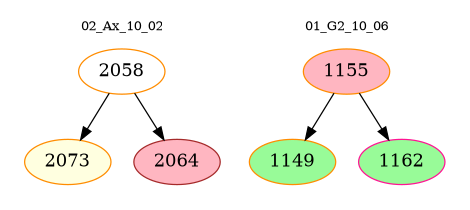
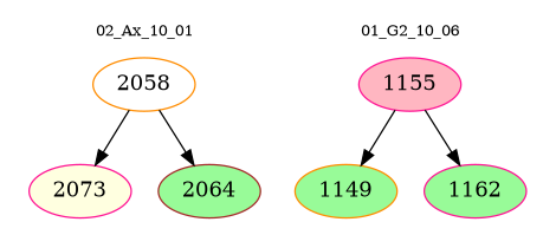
  digraph {
    node [color=darkorange fillcolor=lightpink style=filled]
    edge [color=black]
    n1 [fillcolor=white label=2058]
-   n2 [fillcolor=lightyellow label=2073]
-   n3 [color=brown label=2064]
-   n4 [label=1155]
+   n2 [color=deeppink fillcolor=lightyellow label=2073]
+   n3 [color=brown fillcolor=palegreen label=2064]
+   n4 [color=deeppink label=1155]
    n5 [fillcolor=palegreen label=1149]
    n6 [color=deeppink fillcolor=palegreen label=1162]
    subgraph cluster_1 {
      color=white
      fontsize=10
-     label="02_Ax_10_02"
+     label="02_Ax_10_01"
      n1
      n2
      n3
    }
    subgraph cluster_2 {
      color=white
      fontsize=10
      label="01_G2_10_06"
      n4
      n5
      n6
    }
    n1 -> n2
    n1 -> n3
    n4 -> n5
    n4 -> n6
  }
